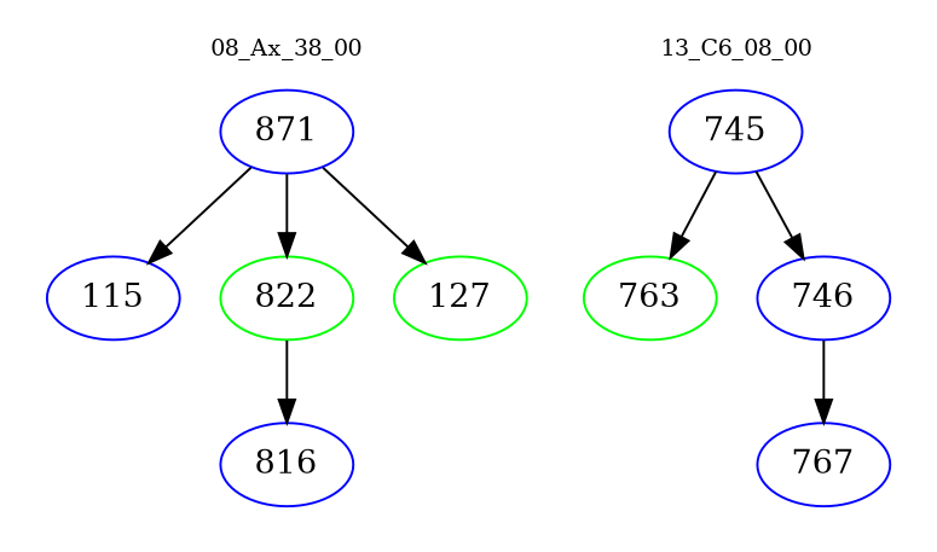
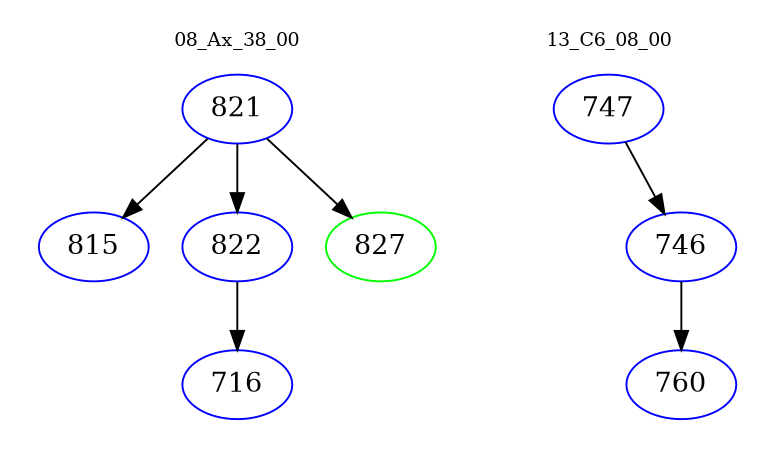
  digraph {
    node [color=blue]
    edge [color=black]
-   n1 [label=871]
-   n2 [label=115]
-   n3 [color=green label=822]
-   n4 [color=green label=127]
-   n5 [label=816]
-   n6 [label=745]
-   n7 [color=green label=763]
+   n1 [label=821]
+   n2 [label=815]
+   n3 [label=822]
+   n4 [color=green label=827]
+   n5 [label=716]
+   n6 [label=747]
    n8 [label=746]
-   n9 [label=767]
+   n9 [label=760]
    subgraph cluster_1 {
      color=white
      fontsize=10
      label="08_Ax_38_00"
      n1
      n2
      n3
      n4
      n5
    }
    subgraph cluster_2 {
      color=white
      fontsize=10
      label="13_C6_08_00"
      n6
-     n7
      n8
      n9
    }
    n1 -> n2
    n1 -> n3
    n1 -> n4
    n3 -> n5
-   n6 -> n7
    n6 -> n8
    n8 -> n9
  }
